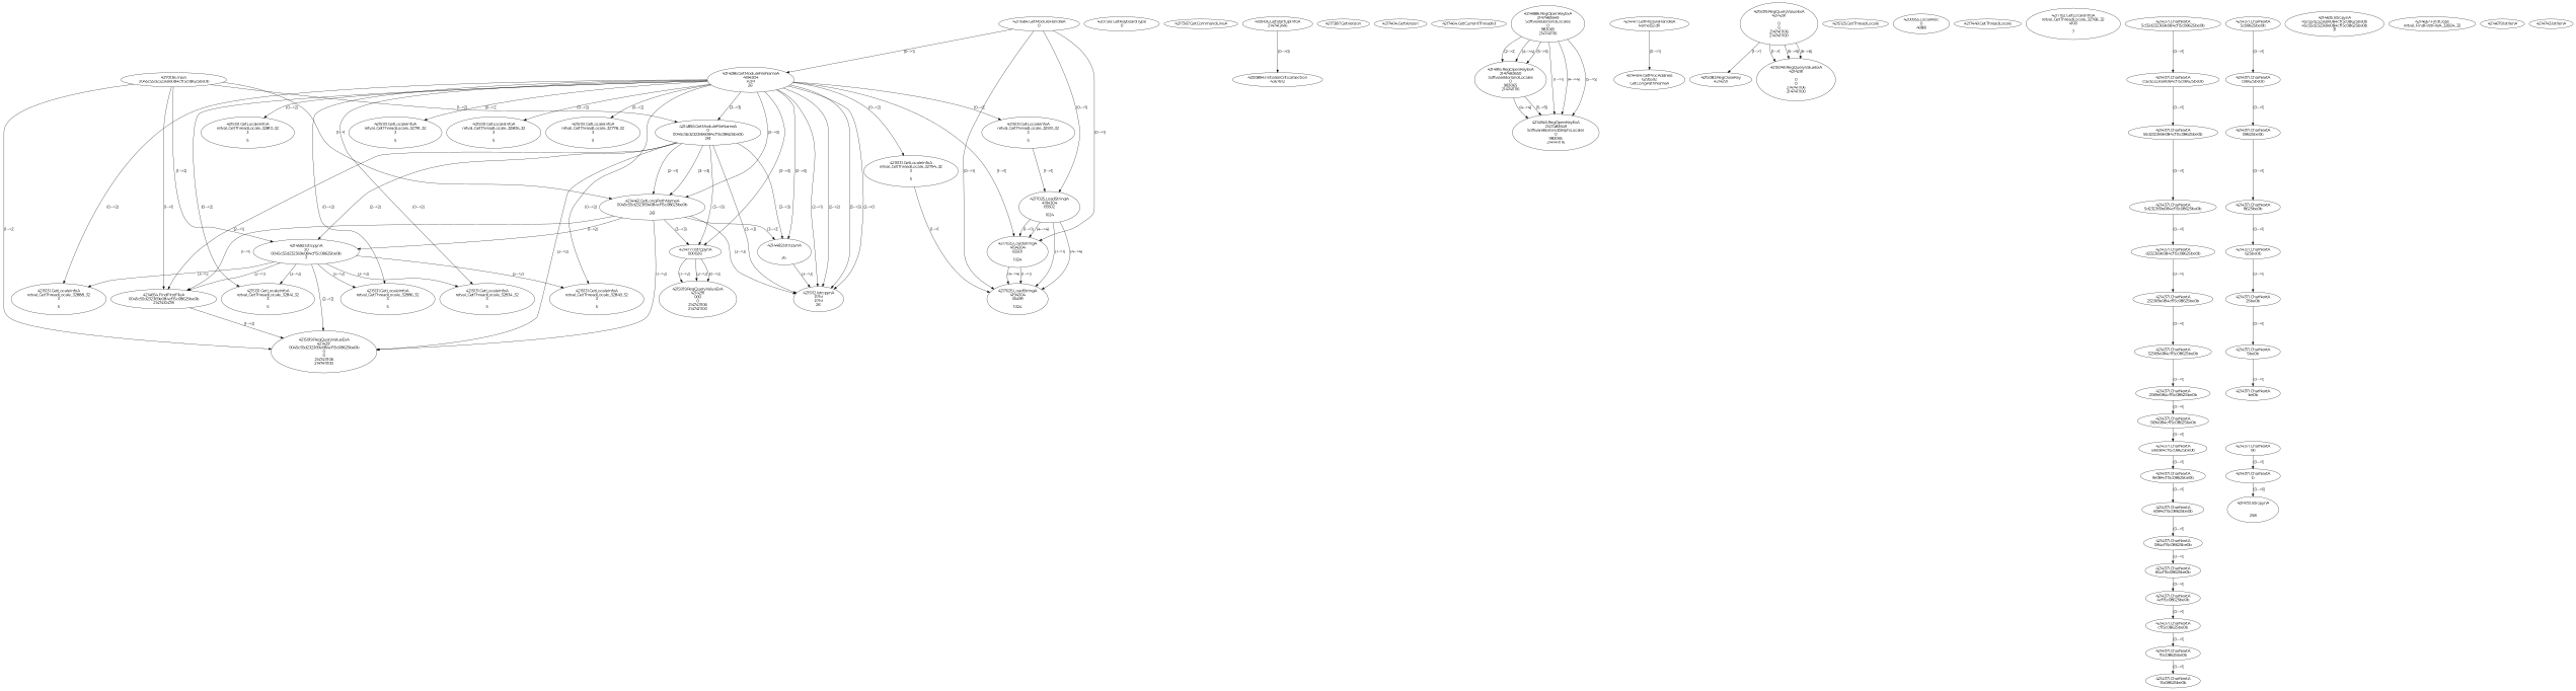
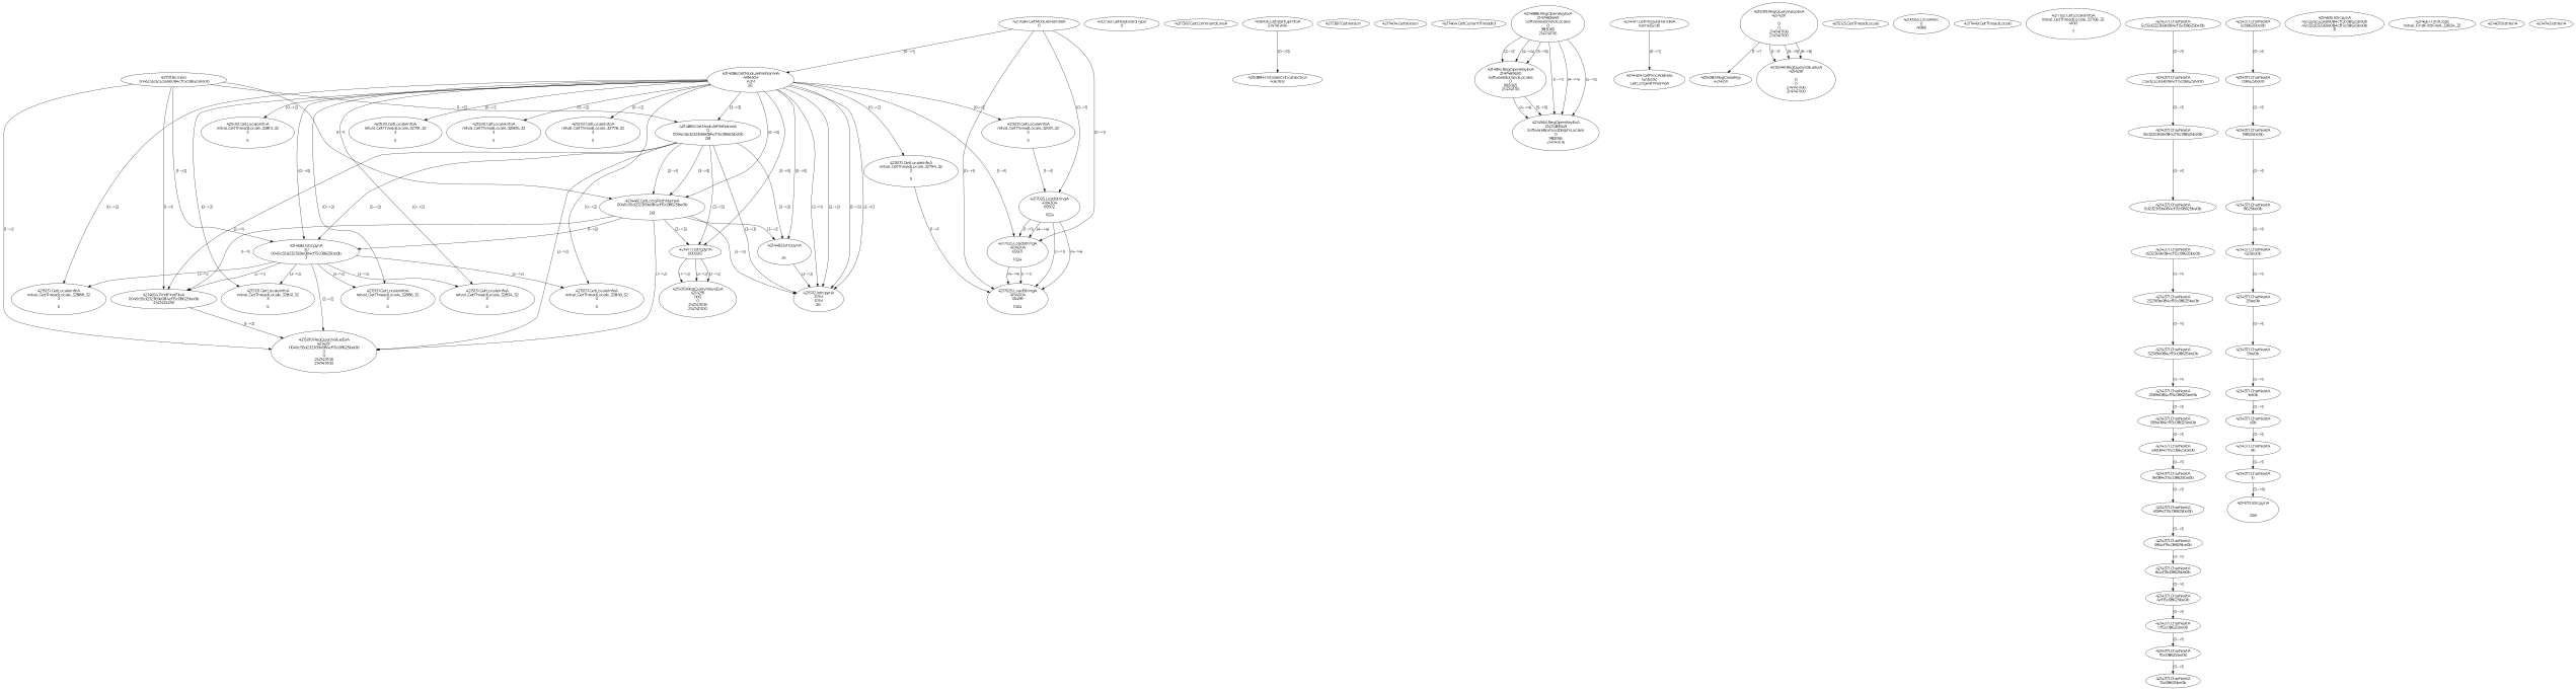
  digraph {
    fontname=Montserrat
    node [fontname=Montserrat]
    edge [fontname=Montserrat]
    n1 [label="4270136.main\n0045c55d232369e084cf15c08625be0b"]
    n2 [label="4214856.GetModuleFileNameA\n0\n0045c55d232369e084cf15c08625be0b\n261"]
    n3 [label="4214461.GetLongPathNameA\n0045c55d232369e084cf15c08625be0b\n\n261"]
    n4 [label="4214582.lstrcpynA\n00\n0045c55d232369e084cf15c08625be0b\n3"]
    n5 [label="4214654.FindFirstFileA\n0045c55d232369e084cf15c08625be0b\n2147410478"]
    n6 [label="4215019.RegQueryValueExA\n4214291\n0045c55d232369e084cf15c08625be0b\n0\n0\n2147411106\n2147411100"]
    n7 [label="4214482.lstrcpynA\n\n\n261"]
    n8 [label="4215112.lstrcpynA\nPZM\nPZM\n261"]
    n9 [label="4214777.lstrcpynA\n0000261"]
    n10 [label="4215131.GetLocaleInfoA\nretval_GetThreadLocale_32886_32\n3\n\n5"]
    n11 [label="4215131.GetLocaleInfoA\nretval_GetThreadLocale_32841_32\n3\n\n5"]
    n12 [label="4215131.GetLocaleInfoA\nretval_GetThreadLocale_32834_32\n3\n\n5"]
    n13 [label="4215131.GetLocaleInfoA\nretval_GetThreadLocale_32849_32\n3\n\n5"]
    n14 [label="4215131.GetLocaleInfoA\nretval_GetThreadLocale_32888_32\n3\n\n5"]
    n15 [label="4217684.GetModuleHandleA\n0"]
    n16 [label="4214286.GetModuleFileNameA\n4194304\nPZM\n261"]
    n17 [label="4217025.LoadStringA\n4194304\n65502\n\n1024"]
    n18 [label="4217025.LoadStringA\n4194304\n65501\n\n1024"]
    n19 [label="4217025.LoadStringA\n4194304\n65499\n\n1024"]
    n20 [label="4215131.GetLocaleInfoA\nretval_GetThreadLocale_32810_32\n3\n\n5"]
    n21 [label="4215131.GetLocaleInfoA\nretval_GetThreadLocale_32794_32\n3\n\n5"]
    n22 [label="4215131.GetLocaleInfoA\nretval_GetThreadLocale_32931_32\n3\n\n5"]
    n23 [label="4215131.GetLocaleInfoA\nretval_GetThreadLocale_32791_32\n3\n\n5"]
    n24 [label="4215131.GetLocaleInfoA\nretval_GetThreadLocale_32806_32\n3\n\n5"]
    n25 [label="4215131.GetLocaleInfoA\nretval_GetThreadLocale_32778_32\n3\n\n5"]
    n26 [label="4207361.GetKeyboardType\n0"]
    n27 [label="4217367.GetCommandLineA\n"]
    n28 [label="4199106.GetStartupInfoA\n2147412416"]
    n29 [label="4200894.InitializeCriticalSection\n4367812"]
    n30 [label="4217387.GetVersion\n"]
    n31 [label="4217404.GetVersion\n"]
    n32 [label="4217464.GetCurrentThreadId\n"]
    n33 [label="4215019.RegQueryValueExA\n4214291\n000\n0\n2147411106\n2147411100"]
    n34 [label="4214886.RegOpenKeyExA\n2147483649\nSoftware\Borland\Locales\n0\n983065\n2147411116"]
    n35 [label="4214916.RegOpenKeyExA\n2147483650\nSoftware\Borland\Locales\n0\n983065\n2147411116"]
    n36 [label="4214946.RegOpenKeyExA\n2147483649\nSoftware\Borland\Delphi\Locales\n0\n983065\n2147411116"]
    n37 [label="4214417.GetModuleHandleA\nkernel32.dll"]
    n38 [label="4214434.GetProcAddress\n6295592\nGetLongPathNameA"]
    n39 [label="4215019.RegQueryValueExA\n4214291\n\n0\n0\n2147411106\n2147411100"]
    n40 [label="4215083.RegCloseKey\n4214291"]
    n41 [label="4215049.RegQueryValueExA\n4214291\n\n0\n0\n2147411106\n2147411100"]
    n42 [label="4215125.GetThreadLocale\n"]
    n43 [label="4200955.LocalAlloc\n0\n4088"]
    n44 [label="4217449.GetThreadLocale\n"]
    n45 [label="4217102.GetLocaleInfoA\nretval_GetThreadLocale_32768_32\n4100\n\n7"]
    n46 [label="4214371.CharNextA\n5c55d232369e084cf15c08625be0b"]
    n47 [label="4214371.CharNextA\nc55d232369e084cf15c08625be0b"]
    n48 [label="4214371.CharNextA\n55d232369e084cf15c08625be0b"]
    n49 [label="4214371.CharNextA\n5d232369e084cf15c08625be0b"]
    n50 [label="4214371.CharNextA\nd232369e084cf15c08625be0b"]
    n51 [label="4214371.CharNextA\n232369e084cf15c08625be0b"]
    n52 [label="4214371.CharNextA\n32369e084cf15c08625be0b"]
    n53 [label="4214371.CharNextA\n2369e084cf15c08625be0b"]
    n54 [label="4214371.CharNextA\n369e084cf15c08625be0b"]
    n55 [label="4214371.CharNextA\n69e084cf15c08625be0b"]
    n56 [label="4214371.CharNextA\n9e084cf15c08625be0b"]
    n57 [label="4214371.CharNextA\ne084cf15c08625be0b"]
    n58 [label="4214371.CharNextA\n084cf15c08625be0b"]
    n59 [label="4214371.CharNextA\n84cf15c08625be0b"]
    n60 [label="4214371.CharNextA\n4cf15c08625be0b"]
    n61 [label="4214371.CharNextA\ncf15c08625be0b"]
    n62 [label="4214371.CharNextA\nf15c08625be0b"]
    n63 [label="4214371.CharNextA\n15c08625be0b"]
    n64 [label="4214371.CharNextA\n5c08625be0b"]
    n65 [label="4214371.CharNextA\nc08625be0b"]
    n66 [label="4214371.CharNextA\n08625be0b"]
    n67 [label="4214371.CharNextA\n8625be0b"]
    n68 [label="4214371.CharNextA\n625be0b"]
    n69 [label="4214371.CharNextA\n25be0b"]
    n70 [label="4214371.CharNextA\n5be0b"]
    n71 [label="4214371.CharNextA\nbe0b"]
+   n72 [label="4214371.CharNextA\ne0b"]
    n73 [label="4214371.CharNextA\n0b"]
    n74 [label="4214371.CharNextA\nb"]
    n75 [label="4214731.lstrcpynA\n\n\n258"]
    n76 [label="4214635.lstrcpynA\n45c55d232369e084cf15c08625be0b\n45c55d232369e084cf15c08625be0b\n31"]
    n77 [label="4214667.FindClose\nretval_FindFirstFileA_32824_32"]
    n78 [label="4214679.lstrlenA\n"]
    n79 [label="4214743.lstrlenA\n"]
    n1 -> n2 [label="(1-->2)"]
    n1 -> n3 [label="(1-->1)"]
    n1 -> n4 [label="(1-->2)"]
    n1 -> n5 [label="(1-->1)"]
    n1 -> n6 [label="(1-->2)"]
    n2 -> n3 [label="(2-->1)"]
    n2 -> n3 [label="(3-->3)"]
    n2 -> n4 [label="(2-->2)"]
    n2 -> n5 [label="(2-->1)"]
    n2 -> n6 [label="(2-->2)"]
    n2 -> n7 [label="(3-->3)"]
    n2 -> n8 [label="(3-->3)"]
    n2 -> n9 [label="(3-->3)"]
    n3 -> n4 [label="(1-->2)"]
    n3 -> n5 [label="(1-->1)"]
    n3 -> n6 [label="(1-->2)"]
    n3 -> n7 [label="(3-->3)"]
    n3 -> n8 [label="(3-->3)"]
    n3 -> n9 [label="(3-->3)"]
    n4 -> n5 [label="(2-->1)"]
    n4 -> n6 [label="(2-->2)"]
    n4 -> n10 [label="(3-->2)"]
    n4 -> n11 [label="(3-->2)"]
    n4 -> n12 [label="(3-->2)"]
    n4 -> n13 [label="(3-->2)"]
    n4 -> n14 [label="(3-->2)"]
    n5 -> n6 [label="(1-->2)"]
    n7 -> n8 [label="(3-->3)"]
    n9 -> n33 [label="(1-->2)"]
    n9 -> n33 [label="(2-->2)"]
    n9 -> n33 [label="(0-->2)"]
    n15 -> n16 [label="(0-->1)"]
    n15 -> n17 [label="(0-->1)"]
    n15 -> n18 [label="(0-->1)"]
    n15 -> n19 [label="(0-->1)"]
    n16 -> n2 [label="(3-->3)"]
    n16 -> n3 [label="(3-->3)"]
+   n16 -> n4 [label="(0-->3)"]
    n16 -> n7 [label="(3-->3)"]
    n16 -> n8 [label="(2-->1)"]
    n16 -> n8 [label="(2-->2)"]
    n16 -> n8 [label="(3-->3)"]
    n16 -> n8 [label="(2-->0)"]
    n16 -> n9 [label="(3-->3)"]
    n16 -> n10 [label="(0-->2)"]
    n16 -> n11 [label="(0-->2)"]
    n16 -> n12 [label="(0-->2)"]
    n16 -> n13 [label="(0-->2)"]
    n16 -> n14 [label="(0-->2)"]
    n16 -> n18 [label="(1-->1)"]
    n16 -> n20 [label="(0-->2)"]
    n16 -> n21 [label="(0-->2)"]
    n16 -> n22 [label="(0-->2)"]
    n16 -> n23 [label="(0-->2)"]
    n16 -> n24 [label="(0-->2)"]
    n16 -> n25 [label="(0-->2)"]
    n17 -> n18 [label="(1-->1)"]
    n17 -> n18 [label="(4-->4)"]
    n17 -> n19 [label="(1-->1)"]
    n17 -> n19 [label="(4-->4)"]
    n18 -> n19 [label="(1-->1)"]
    n18 -> n19 [label="(4-->4)"]
    n21 -> n19 [label="(1-->1)"]
    n22 -> n17 [label="(1-->1)"]
    n28 -> n29 [label="(0-->0)"]
    n34 -> n35 [label="(2-->2)"]
    n34 -> n35 [label="(4-->4)"]
    n34 -> n35 [label="(5-->5)"]
    n34 -> n36 [label="(1-->1)"]
    n34 -> n36 [label="(4-->4)"]
    n34 -> n36 [label="(5-->5)"]
    n35 -> n36 [label="(4-->4)"]
    n35 -> n36 [label="(5-->5)"]
    n37 -> n38 [label="(0-->1)"]
    n39 -> n40 [label="(1-->1)"]
    n39 -> n41 [label="(1-->1)"]
    n39 -> n41 [label="(5-->5)"]
    n39 -> n41 [label="(6-->6)"]
    n46 -> n47 [label="(0-->1)"]
    n47 -> n48 [label="(0-->1)"]
    n48 -> n49 [label="(0-->1)"]
-   n49 -> n50 [label="(0-->1)"]
    n50 -> n51 [label="(0-->1)"]
    n51 -> n52 [label="(0-->1)"]
    n52 -> n53 [label="(0-->1)"]
    n53 -> n54 [label="(0-->1)"]
    n54 -> n55 [label="(0-->1)"]
    n55 -> n56 [label="(0-->1)"]
    n56 -> n57 [label="(0-->1)"]
    n57 -> n58 [label="(0-->1)"]
    n58 -> n59 [label="(0-->1)"]
    n59 -> n60 [label="(0-->1)"]
    n60 -> n61 [label="(0-->1)"]
    n61 -> n62 [label="(0-->1)"]
    n62 -> n63 [label="(0-->1)"]
    n64 -> n65 [label="(0-->1)"]
    n65 -> n66 [label="(0-->1)"]
    n66 -> n67 [label="(0-->1)"]
    n67 -> n68 [label="(0-->1)"]
    n68 -> n69 [label="(0-->1)"]
    n69 -> n70 [label="(0-->1)"]
    n70 -> n71 [label="(0-->1)"]
+   n71 -> n72 [label="(0-->1)"]
+   n72 -> n73 [label="(0-->1)"]
    n73 -> n74 [label="(0-->1)"]
    n74 -> n75 [label="(0-->0)"]
  }
